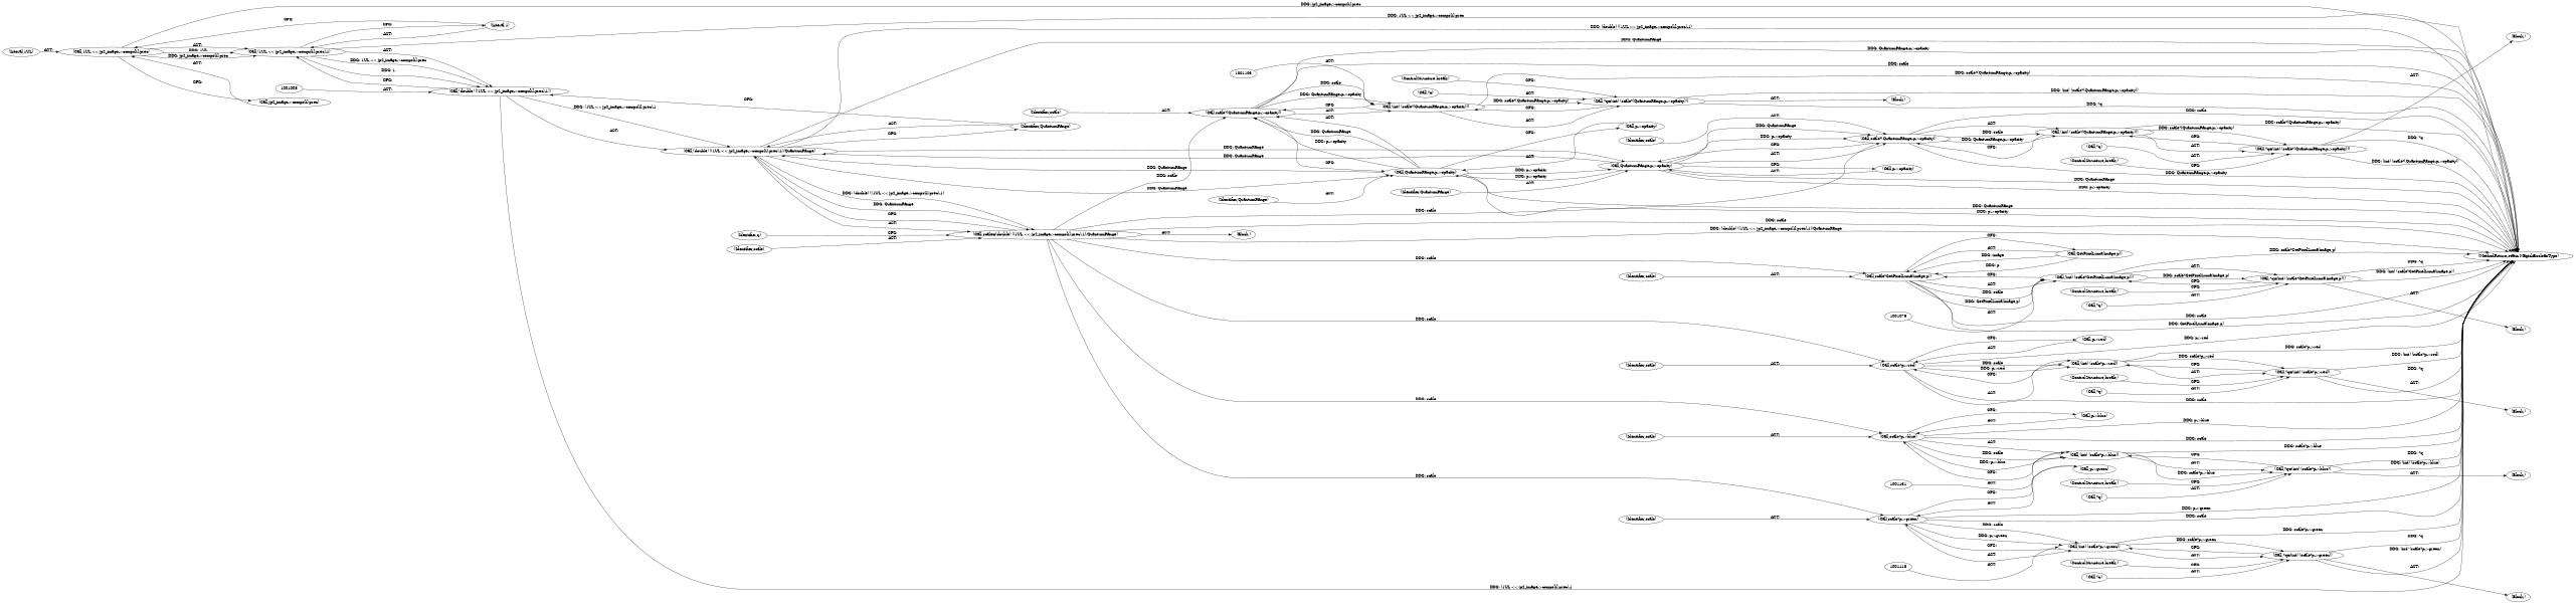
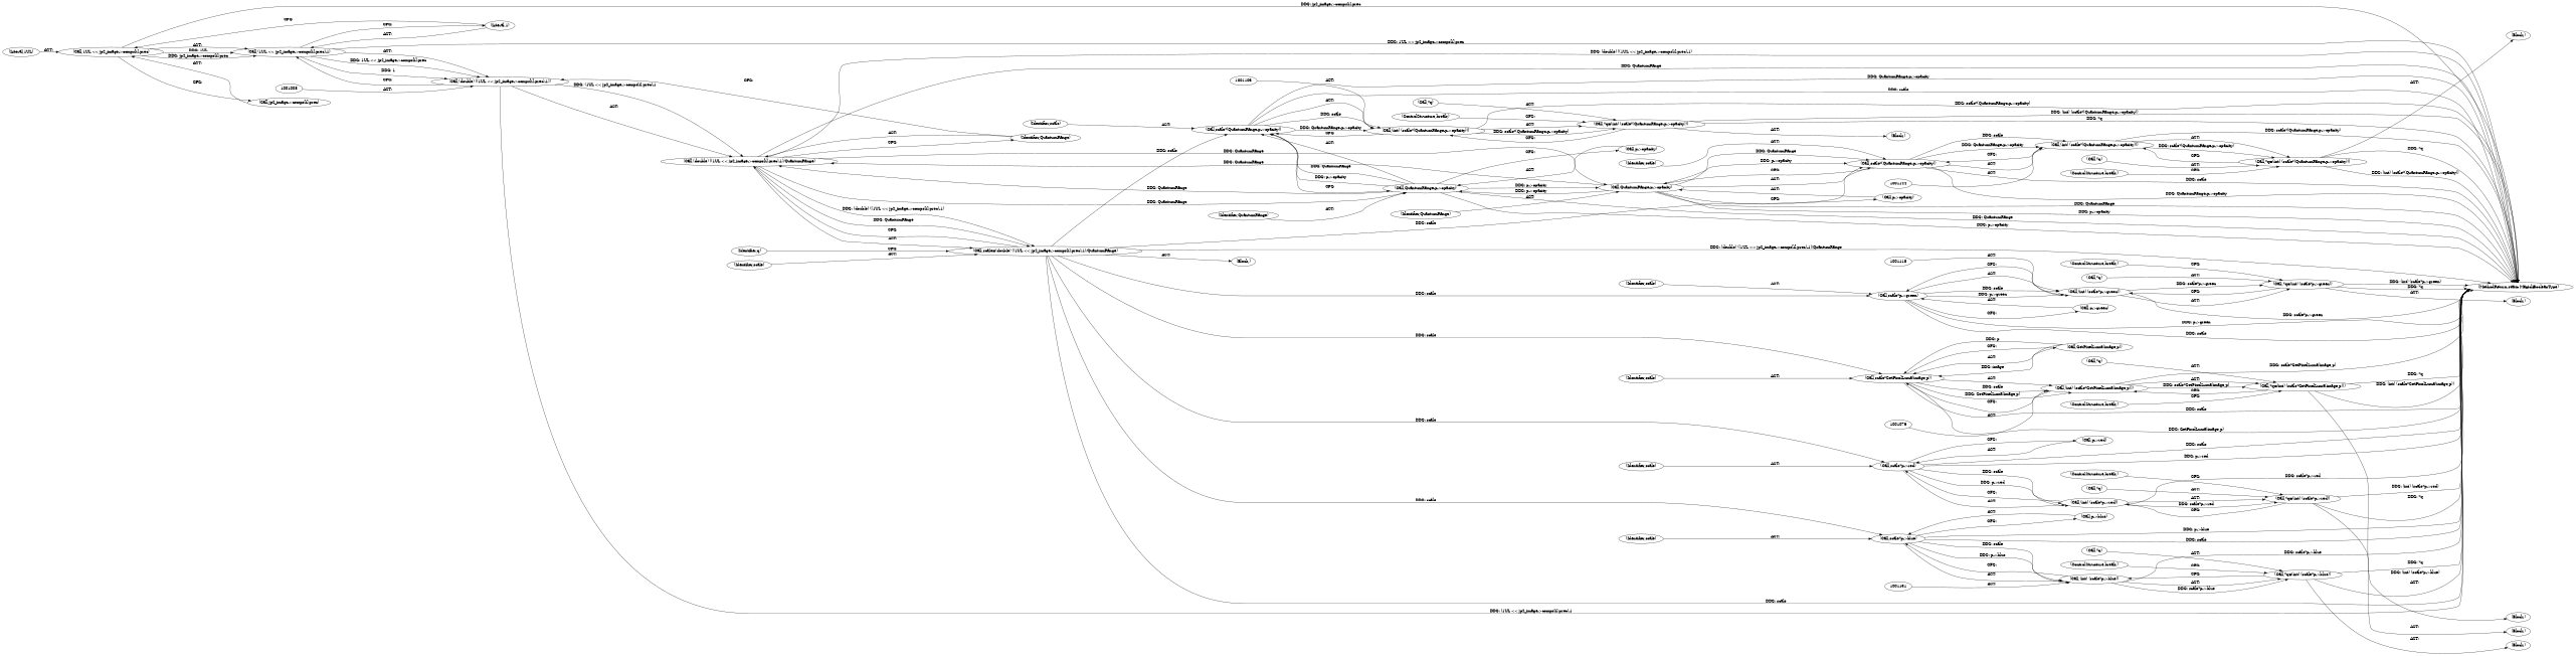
  digraph {
    rankdir=LR
    n1 [label="(Call,1UL << jp2_image->comps[i].prec)"]
    n2 [label="(Call,(1UL << jp2_image->comps[i].prec)-1)"]
    n3 [label="(MethodReturn,static MagickBooleanType)"]
    n4 [label="(Call,jp2_image->comps[i].prec)"]
    n5 [label="(Call,(double) ((1UL << jp2_image->comps[i].prec)-1))"]
    n6 [label="(Literal,1)"]
    n7 [label="(Call,(double) ((1UL << jp2_image->comps[i].prec)-1)/QuantumRange)"]
    n8 [label="(Call,scale=(double) ((1UL << jp2_image->comps[i].prec)-1)/QuantumRange)"]
    n9 [label="(Call,QuantumRange-p->opacity)"]
    n10 [label="(Call,QuantumRange-p->opacity)"]
    n11 [label="(Identifier,QuantumRange)"]
    n12 [label="(Call,scale*GetPixelLuma(image,p))"]
    n13 [label="(Call,scale*p->red)"]
    n14 [label="(Call,scale*(QuantumRange-p->opacity))"]
    n15 [label="(Call,scale*p->green)"]
    n16 [label="(Call,scale*p->blue)"]
    n17 [label="(Call,scale*(QuantumRange-p->opacity))"]
    n18 [label="(Block,)"]
    n19 [label="(Call,p->opacity)"]
    n20 [label="(Call,p->opacity)"]
    n21 [label="(Call,(int) (scale*GetPixelLuma(image,p)))"]
    n22 [label="(Call,GetPixelLuma(image,p))"]
    n23 [label="(Call,(int) (scale*p->red))"]
    n24 [label="(Call,p->red)"]
    n25 [label="(Call,(int) (scale*(QuantumRange-p->opacity)))"]
    n26 [label="(Call,(int) (scale*p->green))"]
    n27 [label="(Call,p->green)"]
    n28 [label="(Call,(int) (scale*p->blue))"]
    n29 [label="(Call,p->blue)"]
    n30 [label="(Call,(int) (scale*(QuantumRange-p->opacity)))"]
    n31 [label="(Call,*q=(int) (scale*GetPixelLuma(image,p)))"]
    n32 [label="(Block,)"]
    n33 [label="(Call,*q=(int) (scale*p->red))"]
    n34 [label="(Block,)"]
    n35 [label="(Call,*q=(int) (scale*(QuantumRange-p->opacity)))"]
    n36 [label="(Block,)"]
    n37 [label="(Call,*q=(int) (scale*p->green))"]
    n38 [label="(Block,)"]
    n39 [label="(Call,*q=(int) (scale*p->blue))"]
    n40 [label="(Block,)"]
    n41 [label="(Call,*q=(int) (scale*(QuantumRange-p->opacity)))"]
    n42 [label="(Block,)"]
    n43 [label="(Call,*q)"]
    n44 [label="(Literal,1UL)"]
    n45 [label="(ControlStructure,break;)"]
    n46 [label="(ControlStructure,break;)"]
    n47 [label="(Identifier,scale)"]
    n48 [label="(Call,*q)"]
    n49 [label="(Call,*q)"]
    n50 [label="(ControlStructure,break;)"]
    n51 [label="(ControlStructure,break;)"]
    n52 [label="(Identifier,scale)"]
    n53 [label="(Identifier,scale)"]
    n54 [label="(ControlStructure,break;)"]
    n55 [label="(ControlStructure,break;)"]
    n56 [label="(Identifier,scale)"]
    n57 [label="(Identifier,scale)"]
    n58 [label="(Identifier,q)"]
    n59 [label="(Call,*q)"]
    n60 [label="(Identifier,scale)"]
    n61 [label="(Call,*q)"]
    n62 [label="(Identifier,scale)"]
    n63 [label="(Identifier,QuantumRange)"]
    n64 [label="(Call,*q)"]
    n65 [label="(Identifier,QuantumRange)"]
    1001008
    1001076
    1001105
    1001118
    1001131
+   1001144
    n1 -> n2 [label="AST: "]
    n1 -> n2 [label="DDG: 1UL"]
    n1 -> n2 [label="DDG: jp2_image->comps[i].prec"]
    n1 -> n3 [label="DDG: jp2_image->comps[i].prec"]
    n1 -> n4 [label="CFG: "]
    n2 -> n3 [label="DDG: 1UL << jp2_image->comps[i].prec"]
    n2 -> n5 [label="AST: "]
    n2 -> n5 [label="DDG: 1UL << jp2_image->comps[i].prec"]
    n2 -> n5 [label="DDG: 1"]
    n2 -> n6 [label="CFG: "]
    n4 -> n1 [label="AST: "]
    n5 -> n2 [label="CFG: "]
    n5 -> n3 [label="DDG: (1UL << jp2_image->comps[i].prec)-1"]
    n5 -> n7 [label="AST: "]
    n5 -> n7 [label="DDG: (1UL << jp2_image->comps[i].prec)-1"]
    n6 -> n1 [label="CFG: "]
    n6 -> n2 [label="AST: "]
    n7 -> n3 [label="DDG: (double) ((1UL << jp2_image->comps[i].prec)-1)"]
    n7 -> n3 [label="DDG: QuantumRange"]
    n7 -> n8 [label="AST: "]
    n7 -> n8 [label="DDG: (double) ((1UL << jp2_image->comps[i].prec)-1)"]
    n7 -> n8 [label="DDG: QuantumRange"]
    n7 -> n9 [label="DDG: QuantumRange"]
    n7 -> n10 [label="DDG: QuantumRange"]
    n7 -> n11 [label="CFG: "]
    n8 -> n3 [label="DDG: scale"]
    n8 -> n3 [label="DDG: (double) ((1UL << jp2_image->comps[i].prec)-1)/QuantumRange"]
    n8 -> n7 [label="CFG: "]
    n8 -> n12 [label="DDG: scale"]
    n8 -> n13 [label="DDG: scale"]
    n8 -> n14 [label="DDG: scale"]
    n8 -> n15 [label="DDG: scale"]
    n8 -> n16 [label="DDG: scale"]
    n8 -> n17 [label="DDG: scale"]
    n8 -> n18 [label="AST: "]
    n9 -> n3 [label="DDG: QuantumRange"]
    n9 -> n3 [label="DDG: p->opacity"]
    n9 -> n7 [label="DDG: QuantumRange"]
    n9 -> n10 [label="DDG: p->opacity"]
    n9 -> n14 [label="AST: "]
    n9 -> n14 [label="DDG: QuantumRange"]
    n9 -> n14 [label="DDG: p->opacity"]
    n9 -> n19 [label="CFG: "]
    n10 -> n3 [label="DDG: QuantumRange"]
    n10 -> n3 [label="DDG: p->opacity"]
    n10 -> n7 [label="DDG: QuantumRange"]
    n10 -> n9 [label="DDG: p->opacity"]
    n10 -> n17 [label="AST: "]
    n10 -> n17 [label="DDG: QuantumRange"]
    n10 -> n17 [label="DDG: p->opacity"]
    n10 -> n20 [label="CFG: "]
    n11 -> n5 [label="CFG: "]
    n11 -> n7 [label="AST: "]
    n12 -> n3 [label="DDG: scale"]
    n12 -> n3 [label="DDG: GetPixelLuma(image,p)"]
    n12 -> n21 [label="AST: "]
    n12 -> n21 [label="DDG: scale"]
    n12 -> n21 [label="DDG: GetPixelLuma(image,p)"]
    n12 -> n22 [label="CFG: "]
    n13 -> n3 [label="DDG: scale"]
    n13 -> n3 [label="DDG: p->red"]
    n13 -> n23 [label="AST: "]
    n13 -> n23 [label="DDG: scale"]
    n13 -> n23 [label="DDG: p->red"]
    n13 -> n24 [label="CFG: "]
    n14 -> n3 [label="DDG: QuantumRange-p->opacity"]
    n14 -> n3 [label="DDG: scale"]
    n14 -> n9 [label="CFG: "]
    n14 -> n25 [label="AST: "]
    n14 -> n25 [label="DDG: scale"]
    n14 -> n25 [label="DDG: QuantumRange-p->opacity"]
    n15 -> n3 [label="DDG: p->green"]
    n15 -> n3 [label="DDG: scale"]
    n15 -> n26 [label="AST: "]
    n15 -> n26 [label="DDG: scale"]
    n15 -> n26 [label="DDG: p->green"]
    n15 -> n27 [label="CFG: "]
    n16 -> n3 [label="DDG: p->blue"]
    n16 -> n3 [label="DDG: scale"]
    n16 -> n28 [label="AST: "]
    n16 -> n28 [label="DDG: scale"]
    n16 -> n28 [label="DDG: p->blue"]
    n16 -> n29 [label="CFG: "]
    n17 -> n3 [label="DDG: scale"]
    n17 -> n3 [label="DDG: QuantumRange-p->opacity"]
    n17 -> n10 [label="CFG: "]
    n17 -> n30 [label="AST: "]
    n17 -> n30 [label="DDG: scale"]
    n17 -> n30 [label="DDG: QuantumRange-p->opacity"]
    n19 -> n9 [label="AST: "]
    n20 -> n10 [label="AST: "]
    n21 -> n3 [label="DDG: scale*GetPixelLuma(image,p)"]
    n21 -> n12 [label="CFG: "]
    n21 -> n31 [label="AST: "]
    n21 -> n31 [label="DDG: scale*GetPixelLuma(image,p)"]
    n22 -> n12 [label="AST: "]
    n22 -> n12 [label="DDG: image"]
    n22 -> n12 [label="DDG: p"]
    n23 -> n3 [label="DDG: scale*p->red"]
    n23 -> n13 [label="CFG: "]
    n23 -> n33 [label="AST: "]
    n23 -> n33 [label="DDG: scale*p->red"]
    n24 -> n13 [label="AST: "]
    n25 -> n3 [label="DDG: scale*(QuantumRange-p->opacity)"]
    n25 -> n14 [label="CFG: "]
    n25 -> n35 [label="AST: "]
    n25 -> n35 [label="DDG: scale*(QuantumRange-p->opacity)"]
    n26 -> n3 [label="DDG: scale*p->green"]
    n26 -> n15 [label="CFG: "]
    n26 -> n37 [label="AST: "]
    n26 -> n37 [label="DDG: scale*p->green"]
    n27 -> n15 [label="AST: "]
    n28 -> n3 [label="DDG: scale*p->blue"]
    n28 -> n16 [label="CFG: "]
    n28 -> n39 [label="AST: "]
    n28 -> n39 [label="DDG: scale*p->blue"]
    n29 -> n16 [label="AST: "]
    n30 -> n3 [label="DDG: scale*(QuantumRange-p->opacity)"]
    n30 -> n17 [label="CFG: "]
    n30 -> n41 [label="AST: "]
    n30 -> n41 [label="DDG: scale*(QuantumRange-p->opacity)"]
    n31 -> n3 [label="DDG: (int) (scale*GetPixelLuma(image,p))"]
    n31 -> n3 [label="DDG: *q"]
    n31 -> n21 [label="CFG: "]
    n31 -> n32 [label="AST: "]
    n33 -> n3 [label="DDG: (int) (scale*p->red)"]
    n33 -> n3 [label="DDG: *q"]
    n33 -> n23 [label="CFG: "]
    n33 -> n34 [label="AST: "]
    n35 -> n3 [label="DDG: (int) (scale*(QuantumRange-p->opacity))"]
    n35 -> n3 [label="DDG: *q"]
    n35 -> n25 [label="CFG: "]
    n35 -> n36 [label="AST: "]
    n37 -> n3 [label="DDG: *q"]
    n37 -> n3 [label="DDG: (int) (scale*p->green)"]
    n37 -> n26 [label="CFG: "]
    n37 -> n38 [label="AST: "]
    n39 -> n3 [label="DDG: (int) (scale*p->blue)"]
    n39 -> n3 [label="DDG: *q"]
    n39 -> n28 [label="CFG: "]
    n39 -> n40 [label="AST: "]
    n41 -> n3 [label="DDG: *q"]
    n41 -> n3 [label="DDG: (int) (scale*(QuantumRange-p->opacity))"]
    n41 -> n30 [label="CFG: "]
    n41 -> n42 [label="AST: "]
    n43 -> n35 [label="AST: "]
    n44 -> n1 [label="AST: "]
    n45 -> n31 [label="CFG: "]
    n46 -> n33 [label="CFG: "]
    n47 -> n8 [label="AST: "]
    n48 -> n41 [label="AST: "]
    n49 -> n33 [label="AST: "]
    n50 -> n39 [label="CFG: "]
    n51 -> n37 [label="CFG: "]
    n52 -> n13 [label="AST: "]
    n53 -> n16 [label="AST: "]
    n54 -> n35 [label="CFG: "]
    n55 -> n41 [label="CFG: "]
    n56 -> n12 [label="AST: "]
    n57 -> n17 [label="AST: "]
    n58 -> n8 [label="CFG: "]
    n59 -> n39 [label="AST: "]
    n60 -> n15 [label="AST: "]
    n61 -> n31 [label="AST: "]
    n62 -> n14 [label="AST: "]
    n63 -> n9 [label="AST: "]
    n64 -> n37 [label="AST: "]
    n65 -> n10 [label="AST: "]
    1001008 -> n5 [label="AST: "]
    1001076 -> n21 [label="AST: "]
    1001105 -> n25 [label="AST: "]
    1001118 -> n26 [label="AST: "]
    1001131 -> n28 [label="AST: "]
+   1001144 -> n30 [label="AST: "]
  }
